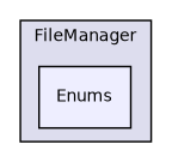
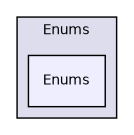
  digraph {
    compound=true
    n1 [fillcolor="#eeeeff" fontname=Helvetica fontsize=10 label=Enums pencolor=black shape=box style=filled]
    subgraph cluster_1 {
      bgcolor="#ddddee"
      fontname=Helvetica
      fontsize=10
-     label=FileManager
+     label=Enums
      pencolor=black
      n1
    }
  }
